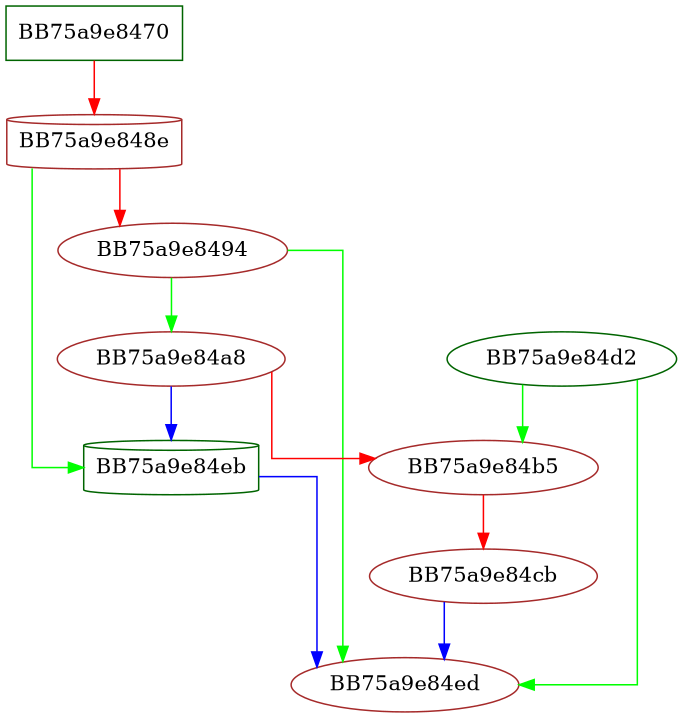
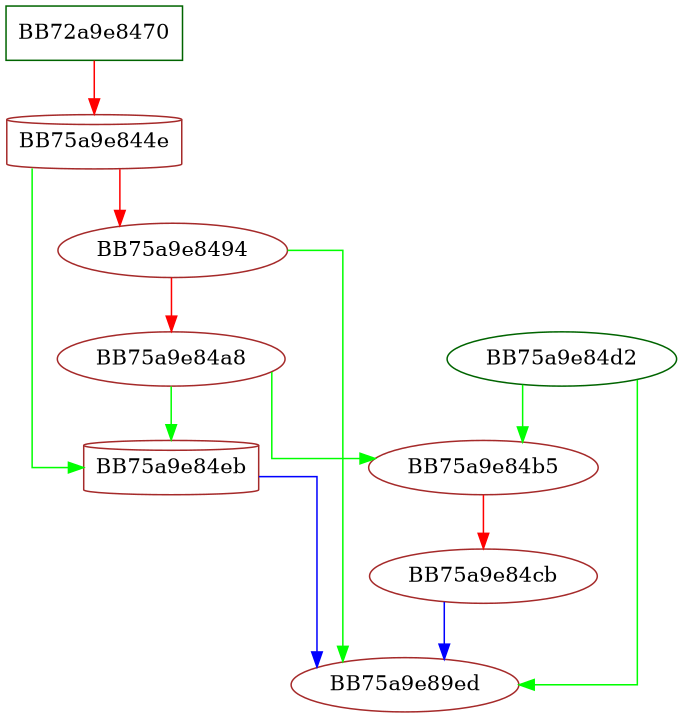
  digraph {
    splines=ortho
    node [color=brown shape=ellipse]
    edge [color=red]
-   BB75a9e8470 [color=darkgreen shape=box]
-   BB75a9e848e [shape=cylinder]
-   BB75a9e84eb [color=darkgreen shape=cylinder]
-   BB75a9e84ed
+   BB75a9e8470 [color=darkgreen shape=box label=BB72a9e8470]
+   BB75a9e848e [shape=cylinder label=BB75a9e844e]
+   BB75a9e84eb [shape=cylinder]
+   BB75a9e84ed [label=BB75a9e89ed]
    BB75a9e8494
    BB75a9e84a8
    BB75a9e84b5
    BB75a9e84cb
    BB75a9e84d2 [color=darkgreen]
    BB75a9e8470 -> BB75a9e848e
    BB75a9e848e -> BB75a9e84eb [color=green]
    BB75a9e848e -> BB75a9e8494
    BB75a9e84eb -> BB75a9e84ed [color=blue]
    BB75a9e8494 -> BB75a9e84ed [color=green]
-   BB75a9e8494 -> BB75a9e84a8 [color=green]
-   BB75a9e84a8 -> BB75a9e84eb [color=blue]
-   BB75a9e84a8 -> BB75a9e84b5
+   BB75a9e8494 -> BB75a9e84a8
+   BB75a9e84a8 -> BB75a9e84eb [color=green]
+   BB75a9e84a8 -> BB75a9e84b5 [color=green]
    BB75a9e84b5 -> BB75a9e84cb
    BB75a9e84cb -> BB75a9e84ed [color=blue]
    BB75a9e84d2 -> BB75a9e84ed [color=green]
    BB75a9e84d2 -> BB75a9e84b5 [color=green]
  }
